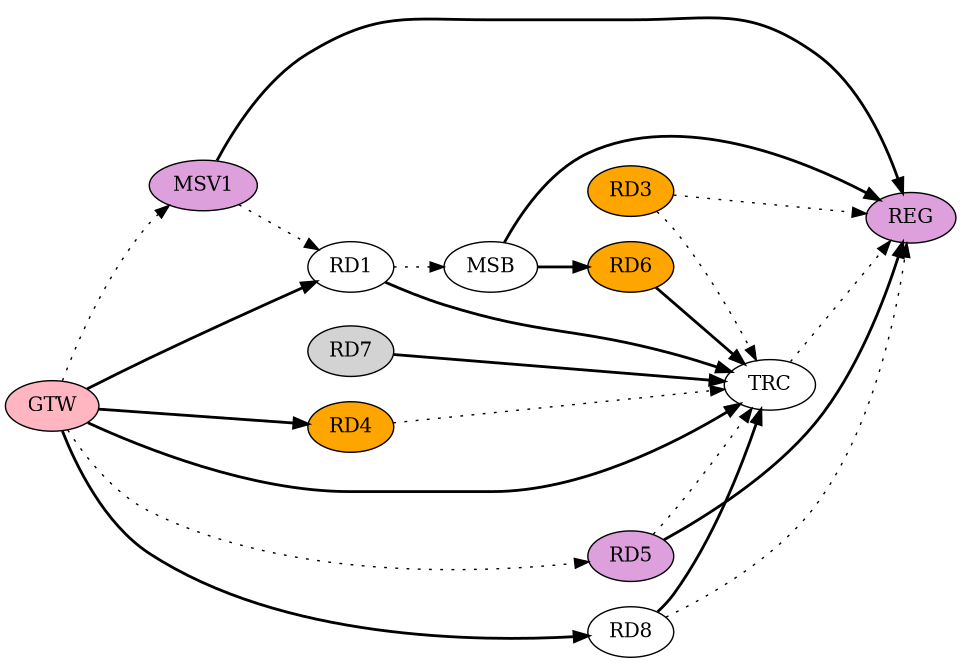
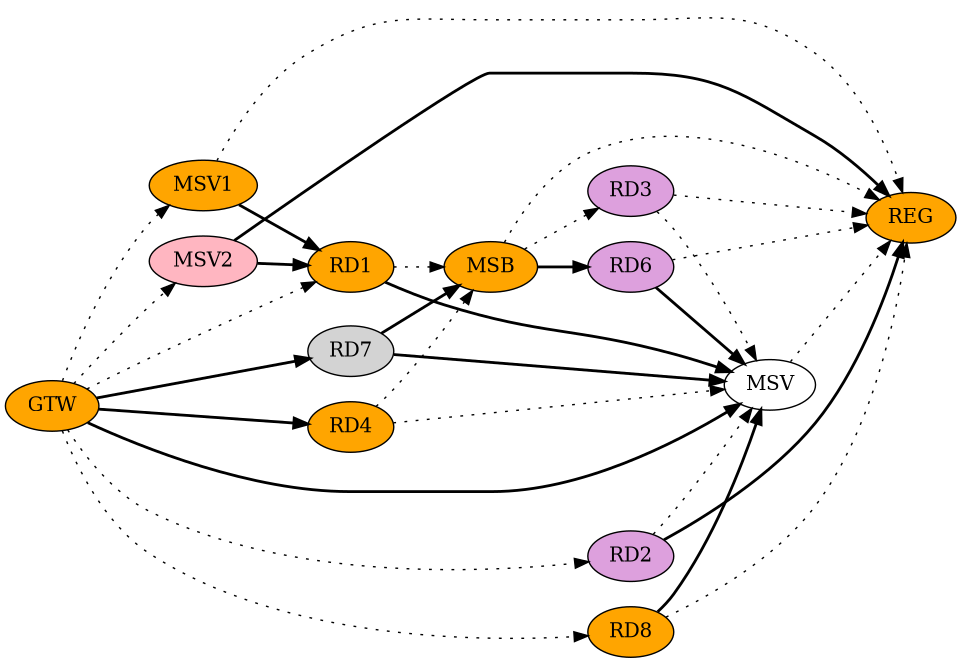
  strict digraph {
    rankdir=LR
    node [fillcolor=white style=filled]
    edge [style=dotted]
-   n1 [label=RD1]
-   n2 [label=MSB]
-   n3 [label=TRC]
-   n4 [fillcolor=plum label=REG]
-   n5 [fillcolor=orange label=RD3]
-   n6 [fillcolor=orange label=RD6]
-   n7 [fillcolor=plum label=RD5]
+   n1 [fillcolor=orange label=RD1]
+   n2 [fillcolor=orange label=MSB]
+   n3 [label=MSV]
+   n4 [fillcolor=orange label=REG]
+   n5 [fillcolor=plum label=RD3]
+   n6 [fillcolor=plum label=RD6]
+   n7 [fillcolor=plum label=RD2]
    n8 [fillcolor=orange label=RD4]
    n9 [fillcolor=lightgrey label=RD7]
-   n10 [label=RD8]
-   n11 [fillcolor=lightpink label=GTW]
-   n12 [fillcolor=plum label=MSV1]
+   n10 [fillcolor=orange label=RD8]
+   n11 [fillcolor=orange label=GTW]
+   n12 [fillcolor=orange label=MSV1]
+   n13 [fillcolor=lightpink label=MSV2]
    n1 -> n2
    n1 -> n3 [style=bold]
-   n2 -> n4 [style=bold]
+   n2 -> n4
+   n2 -> n5
    n2 -> n6 [style=bold]
    n3 -> n4
    n5 -> n3
    n5 -> n4
    n6 -> n3 [style=bold]
+   n6 -> n4
    n7 -> n3
    n7 -> n4 [style=bold]
+   n8 -> n2
    n8 -> n3
+   n9 -> n2 [style=bold]
    n9 -> n3 [style=bold]
    n10 -> n3 [style=bold]
    n10 -> n4
-   n11 -> n1 [style=bold]
+   n11 -> n1
    n11 -> n3 [style=bold]
    n11 -> n7
    n11 -> n8 [style=bold]
-   n11 -> n10 [style=bold]
+   n11 -> n9 [style=bold]
+   n11 -> n10
    n11 -> n12
-   n12 -> n1
-   n12 -> n4 [style=bold]
+   n11 -> n13
+   n12 -> n1 [style=bold]
+   n12 -> n4
+   n13 -> n1 [style=bold]
+   n13 -> n4 [style=bold]
  }
